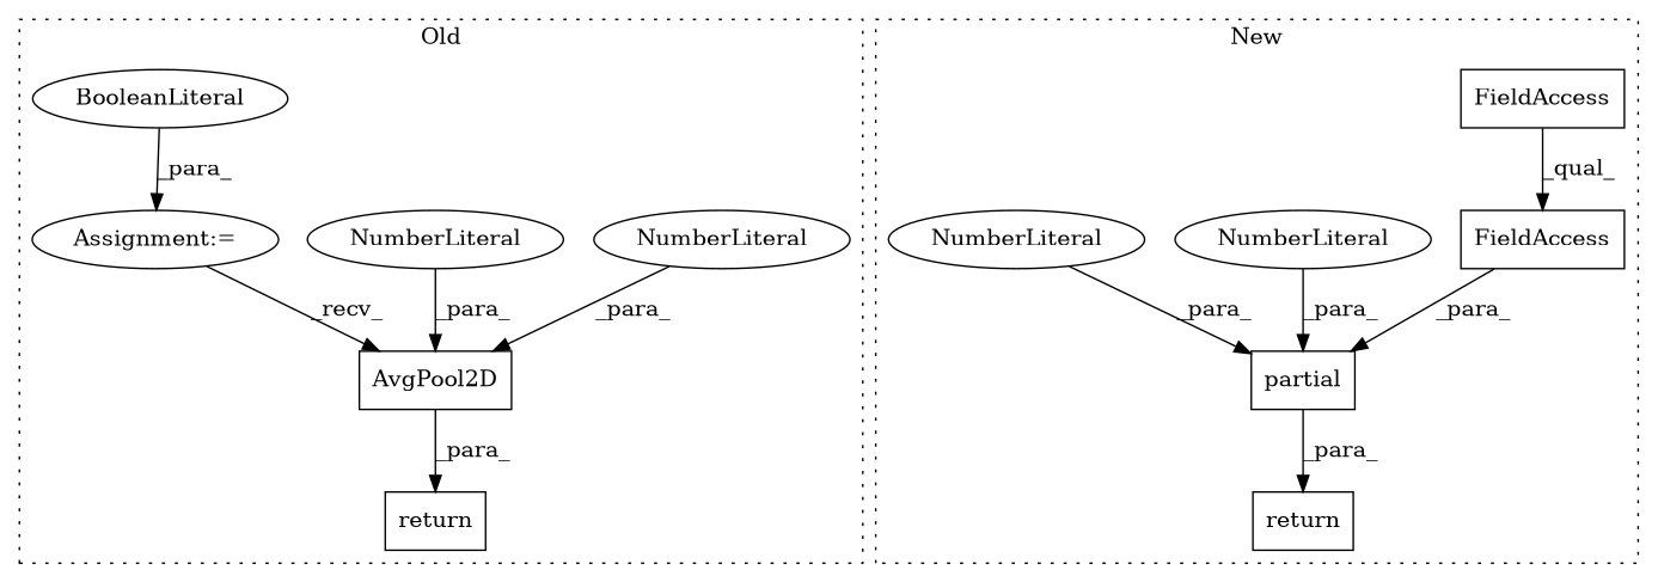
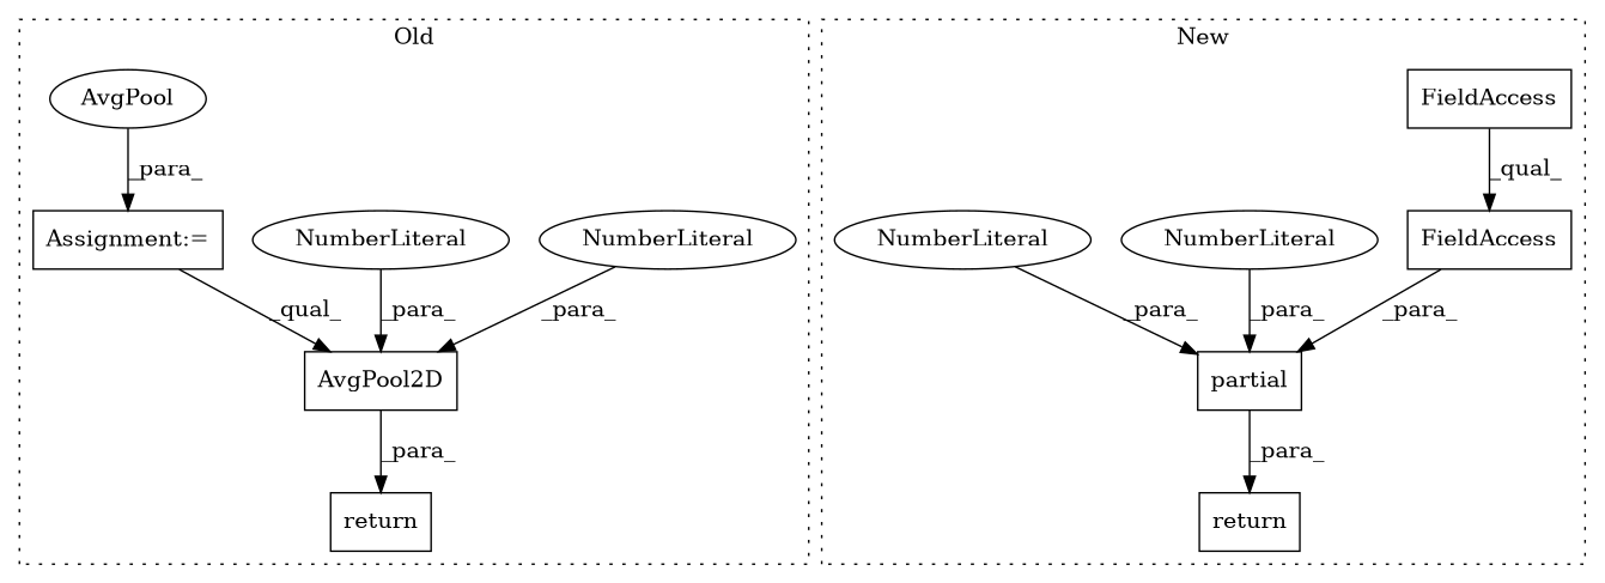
  digraph {
    node [a=34 l=1 s=1480 shape=box]
    n1 [a=41 l=7 label=return s=1426]
-   n2 [a=7 l=2 label="Assignment:=" s=1418 shape=ellipse]
+   n2 [a=7 l=2 label="Assignment:=" s=1418]
    n3 [a=32 l="10,1" label=AvgPool2D s="1436,1457"]
    n4 [label=NumberLiteral s=1450 shape=ellipse]
    n5 [label=NumberLiteral s=1446 shape=ellipse]
-   n6 [a=9 l=5 label=BooleanLiteral s=1452 shape=ellipse]
+   n6 [a=9 l=5 label=AvgPool s=1452 shape=ellipse]
    n7 [a=32 l="8,1" label=partial s="1472,1522"]
    n8 [a=22 l=36 label=FieldAccess]
    n9 [a=41 l=7 label=return s=1465]
    n10 [a=22 l=17 label=FieldAccess]
    n11 [label=NumberLiteral s=1521 shape=ellipse]
    n12 [label=NumberLiteral s=1517 shape=ellipse]
    subgraph cluster_1 {
      label=Old
      style=dotted
      n1
      n2
      n3
      n4
      n5
      n6
    }
    subgraph cluster_2 {
      label=New
      style=dotted
      n7
      n8
      n9
      n10
      n11
      n12
    }
-   n2 -> n3 [label=_recv_]
+   n2 -> n3 [label=_qual_]
    n3 -> n1 [label=_para_]
    n4 -> n3 [label=_para_]
    n5 -> n3 [label=_para_]
    n6 -> n2 [label=_para_]
    n7 -> n9 [label=_para_]
    n8 -> n7 [label=_para_]
    n10 -> n8 [label=_qual_]
    n11 -> n7 [label=_para_]
    n12 -> n7 [label=_para_]
  }
